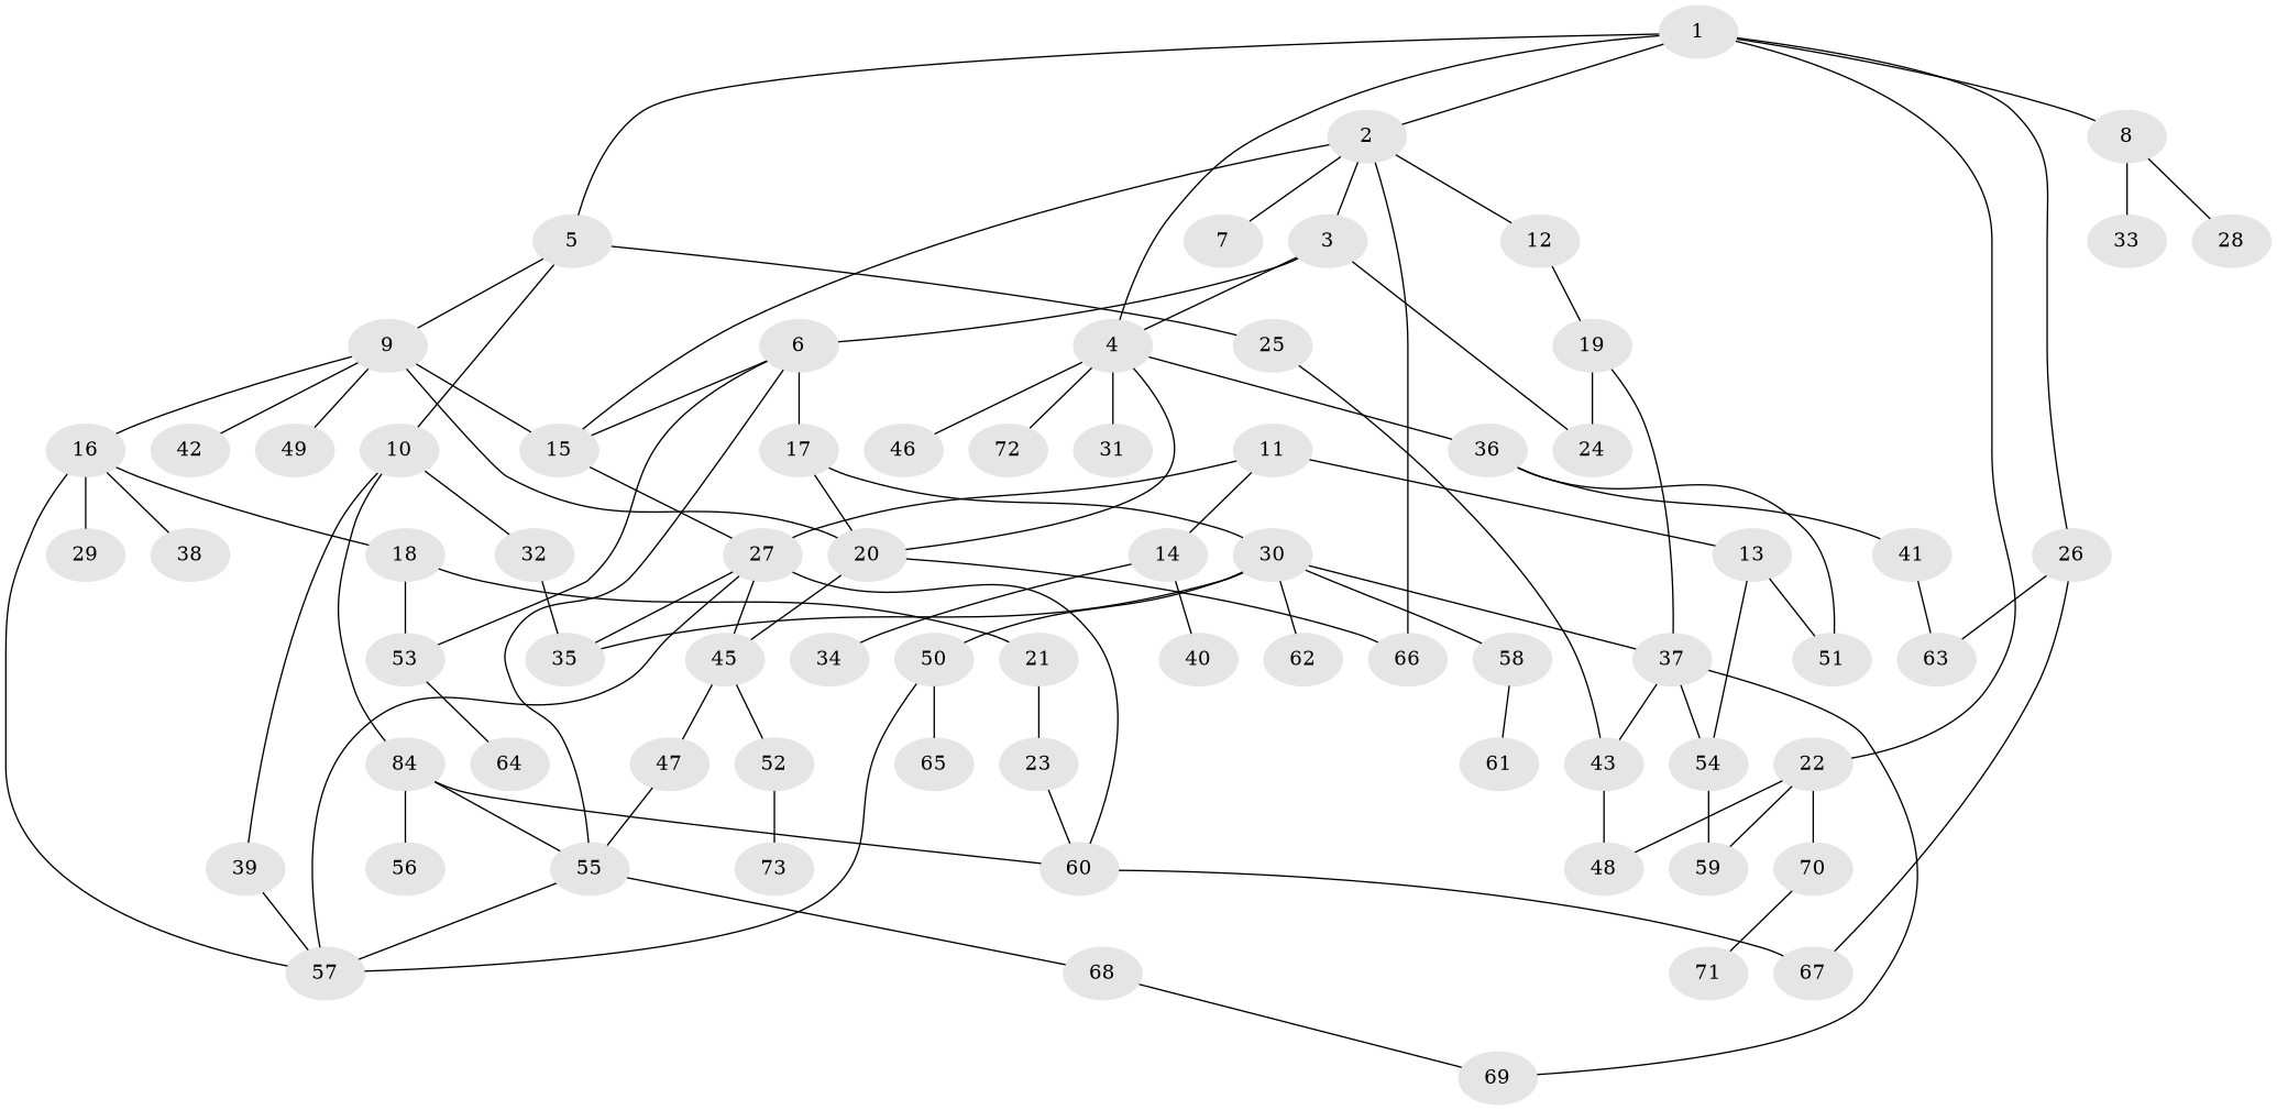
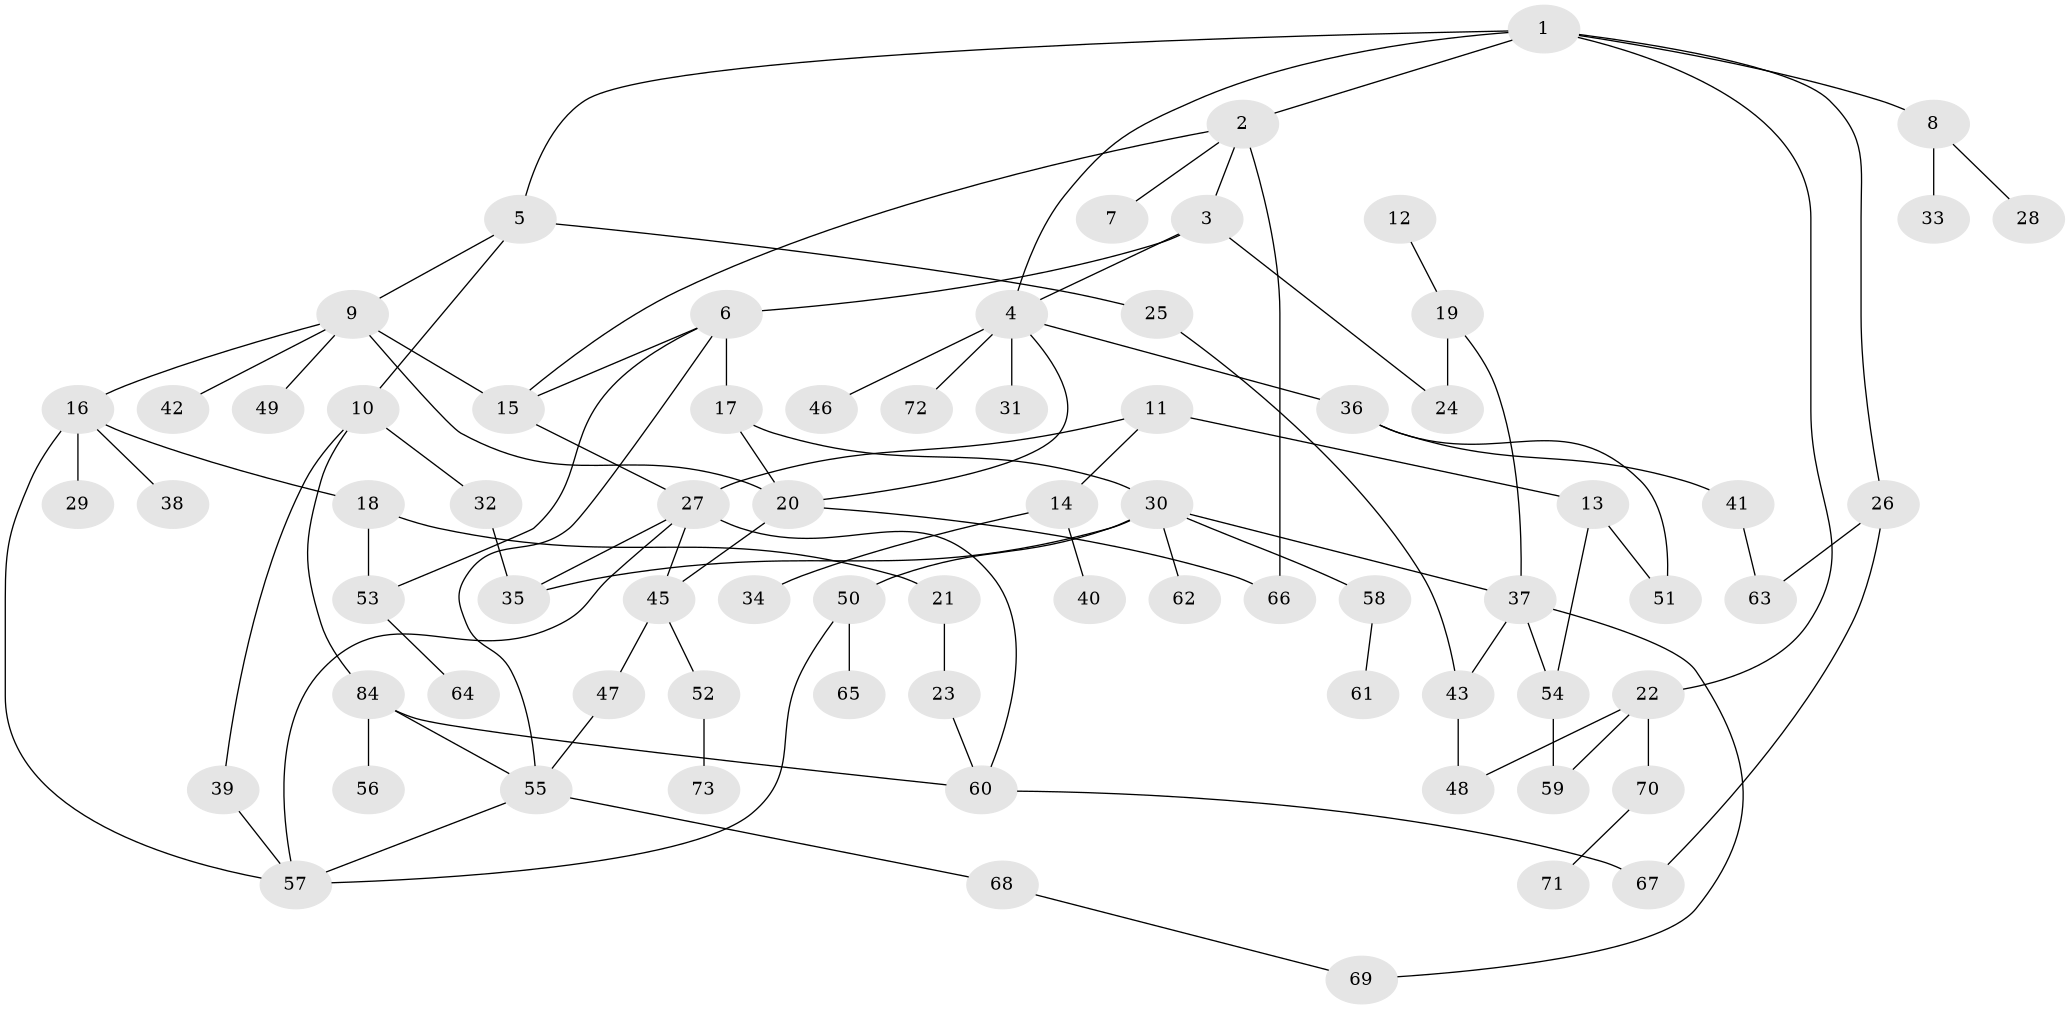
  graph {
    node [color=gray90 style=filled]
    1
    2
    4
    5
    8
    22
    26
    3
    7
    12
    15
    66
    20
    31
    36
    46
    72
    9
    10
    25
    28
    33
    48
    59
    70
    63
    67
    6
    24
    11
    13
    14
    27
    19
    17
    53
    55
    45
    51
    41
    16
    42
    49
    32
    39
    n46 [label=84]
    43
    30
    64
    57
    68
    18
    29
    38
    35
    60
    56
    54
    34
    40
    37
    21
    50
    58
    62
    23
    69
    47
    52
    71
    65
    61
    73
    1 -- 2
    1 -- 4
    1 -- 5
    1 -- 8
    1 -- 22
    1 -- 26
    2 -- 3
    2 -- 7
-   2 -- 12
    2 -- 15
    2 -- 66
    4 -- 20
    4 -- 31
    4 -- 36
    4 -- 46
    4 -- 72
    5 -- 9
    5 -- 10
    5 -- 25
    8 -- 28
    8 -- 33
    22 -- 48
    22 -- 59
    22 -- 70
    26 -- 63
    26 -- 67
    3 -- 4
    3 -- 6
    3 -- 24
    12 -- 19
    15 -- 27
    20 -- 66
    20 -- 45
    36 -- 51
    36 -- 41
    9 -- 15
    9 -- 20
    9 -- 16
    9 -- 42
    9 -- 49
    10 -- 32
    10 -- 39
    10 -- n46
    25 -- 43
    70 -- 71
    6 -- 15
    6 -- 17
    6 -- 53
    6 -- 55
    11 -- 13
    11 -- 14
    11 -- 27
    13 -- 51
    13 -- 54
    14 -- 34
    14 -- 40
    27 -- 45
    27 -- 57
    27 -- 35
    27 -- 60
    19 -- 24
    19 -- 37
    17 -- 20
    17 -- 30
    53 -- 64
    55 -- 57
    55 -- 68
    45 -- 47
    45 -- 52
    41 -- 63
    16 -- 57
    16 -- 18
    16 -- 29
    16 -- 38
    32 -- 35
    39 -- 57
    n46 -- 55
    n46 -- 60
    n46 -- 56
    43 -- 48
    30 -- 35
    30 -- 37
    30 -- 50
    30 -- 58
    30 -- 62
    68 -- 69
    18 -- 53
    18 -- 21
    60 -- 67
    54 -- 59
    37 -- 43
    37 -- 54
    37 -- 69
    21 -- 23
    50 -- 57
    50 -- 65
    58 -- 61
    23 -- 60
    47 -- 55
    52 -- 73
  }
